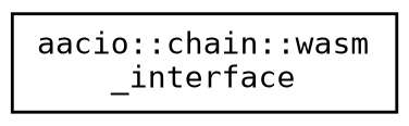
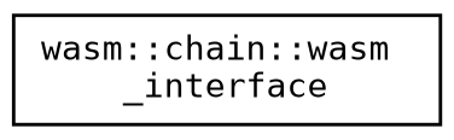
  digraph {
    rankdir=LR
    fontname="DejaVu Sans Mono"
-   n1 [color=black fillcolor=white fontname="DejaVu Sans Mono" fontsize=10 height=0.2 label="aacio::chain::wasm\l_interface" shape=record style=filled width=0.4]
+   n1 [color=black fillcolor=white fontname="DejaVu Sans Mono" fontsize=10 height=0.2 label="wasm::chain::wasm\l_interface" shape=record style=filled width=0.4]
  }
